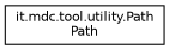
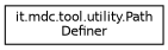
  digraph {
    rankdir=LR
-   n1 [color=black fillcolor=white fontname=Helvetica fontsize=10 height=0.2 label="it.mdc.tool.utility.Path\lPath" shape=record style=filled width=0.4]
+   n1 [color=black fillcolor=white fontname=Helvetica fontsize=10 height=0.2 label="it.mdc.tool.utility.Path\lDefiner" shape=record style=filled width=0.4]
  }
